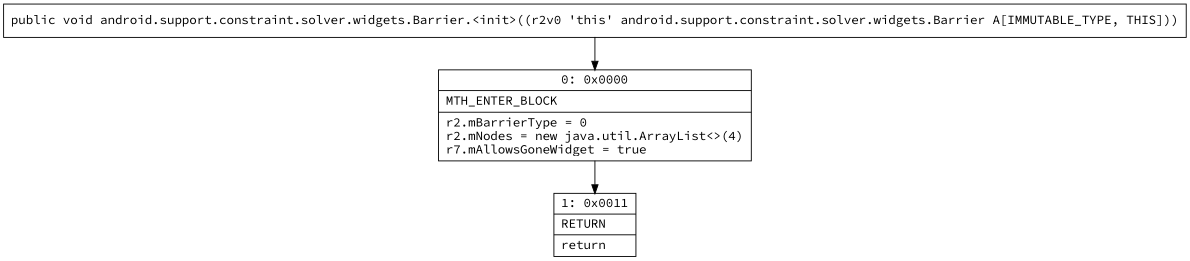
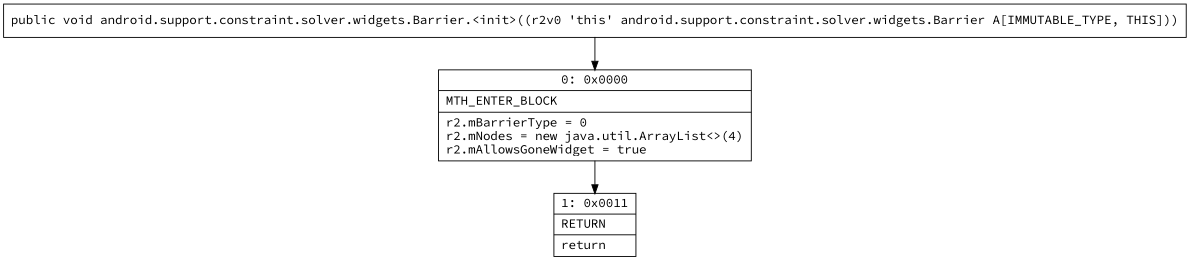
  digraph {
    fontname="Source Code Pro"
    node [shape=record fontname="Source Code Pro"]
    edge [fontname="Source Code Pro"]
-   n1 [label="{0\:\ 0x0000|MTH_ENTER_BLOCK\l|r2.mBarrierType = 0\lr2.mNodes = new java.util.ArrayList\<\>(4)\lr7.mAllowsGoneWidget = true\l}"]
+   n1 [label="{0\:\ 0x0000|MTH_ENTER_BLOCK\l|r2.mBarrierType = 0\lr2.mNodes = new java.util.ArrayList\<\>(4)\lr2.mAllowsGoneWidget = true\l}"]
    n2 [label="{1\:\ 0x0011|RETURN\l|return\l}"]
    n3 [label="{public void android.support.constraint.solver.widgets.Barrier.\<init\>((r2v0 'this' android.support.constraint.solver.widgets.Barrier A[IMMUTABLE_TYPE, THIS])) }"]
    n1 -> n2
    n3 -> n1
  }
